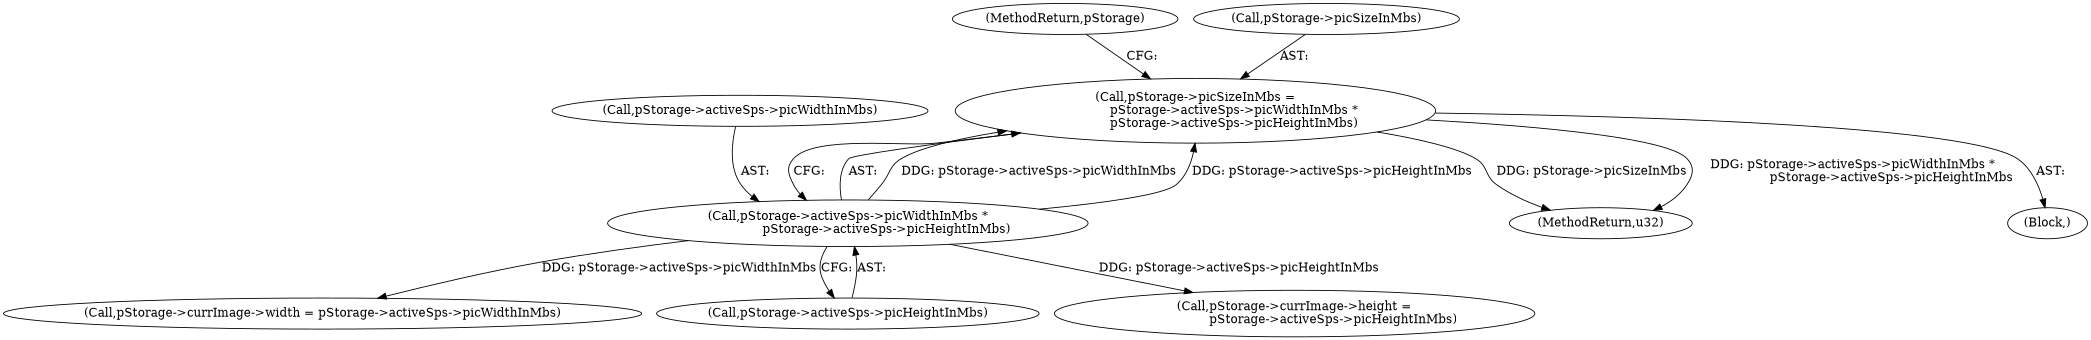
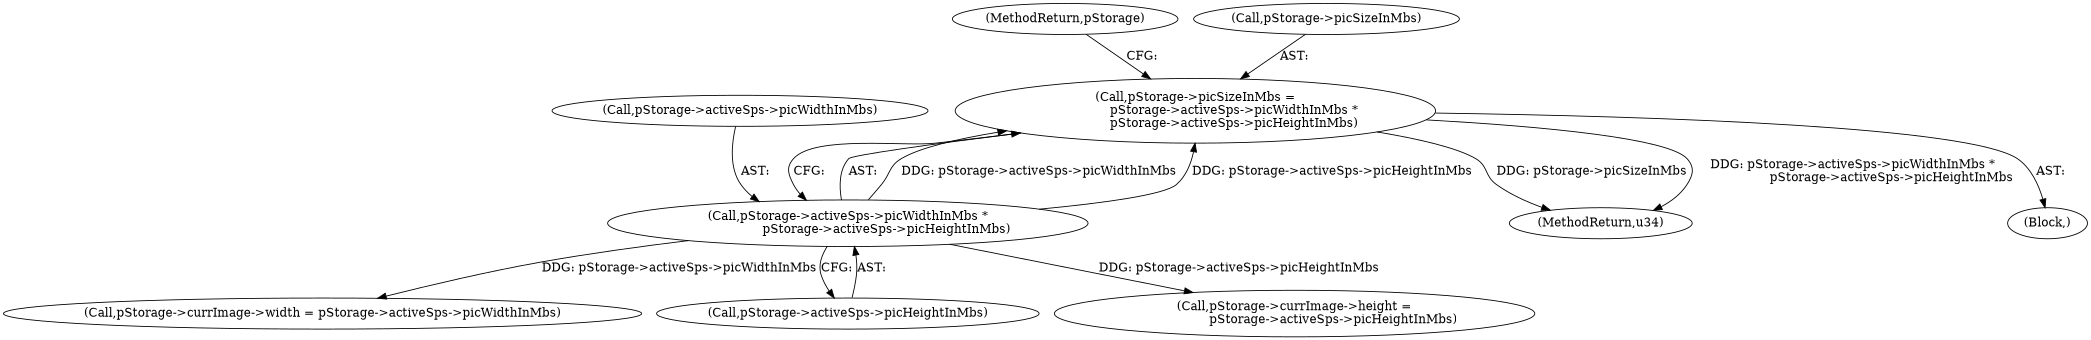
  digraph {
    n1 [label="(Call,pStorage->picSizeInMbs =\n                    pStorage->activeSps->picWidthInMbs *\n                    pStorage->activeSps->picHeightInMbs)"]
    n2 [label="(Call,pStorage->activeSps->picWidthInMbs *\n                    pStorage->activeSps->picHeightInMbs)"]
    n3 [label="(Block,)"]
-   n4 [label="(MethodReturn,u32)"]
+   n4 [label="(MethodReturn,u34)"]
    n5 [label="(Call,pStorage->currImage->width = pStorage->activeSps->picWidthInMbs)"]
    n6 [label="(Call,pStorage->activeSps->picHeightInMbs)"]
    n7 [label="(Call,pStorage->currImage->height =\n                    pStorage->activeSps->picHeightInMbs)"]
    n8 [label="(Call,pStorage->activeSps->picWidthInMbs)"]
    n9 [label="(MethodReturn,pStorage)"]
    n10 [label="(Call,pStorage->picSizeInMbs)"]
    n1 -> n2 [label="CFG: "]
    n1 -> n3 [label="AST: "]
    n1 -> n4 [label="DDG: pStorage->picSizeInMbs"]
    n1 -> n4 [label="DDG: pStorage->activeSps->picWidthInMbs *\n                    pStorage->activeSps->picHeightInMbs"]
    n2 -> n1 [label="AST: "]
    n2 -> n1 [label="DDG: pStorage->activeSps->picWidthInMbs"]
    n2 -> n1 [label="DDG: pStorage->activeSps->picHeightInMbs"]
    n2 -> n5 [label="DDG: pStorage->activeSps->picWidthInMbs"]
    n2 -> n6 [label="CFG: "]
    n2 -> n7 [label="DDG: pStorage->activeSps->picHeightInMbs"]
    n6 -> n2 [label="AST: "]
    n8 -> n2 [label="AST: "]
    n9 -> n1 [label="CFG: "]
    n10 -> n1 [label="AST: "]
  }
